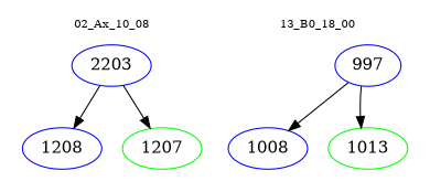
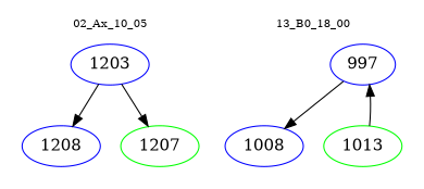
  digraph {
    node [color=blue]
    edge [color=black]
-   n1 [label=2203]
+   n1 [label=1203]
    n2 [label=1208]
    n3 [color=green label=1207]
    n4 [label=997]
    n5 [label=1008]
    n6 [color=green label=1013]
    subgraph cluster_1 {
      color=white
      fontsize=10
-     label="02_Ax_10_08"
+     label="02_Ax_10_05"
      n1
      n2
      n3
    }
    subgraph cluster_2 {
      color=white
      fontsize=10
      label="13_B0_18_00"
      n4
      n5
      n6
    }
    n1 -> n2
    n1 -> n3
    n4 -> n5
-   n4 -> n6
+   n6 -> n4
  }
